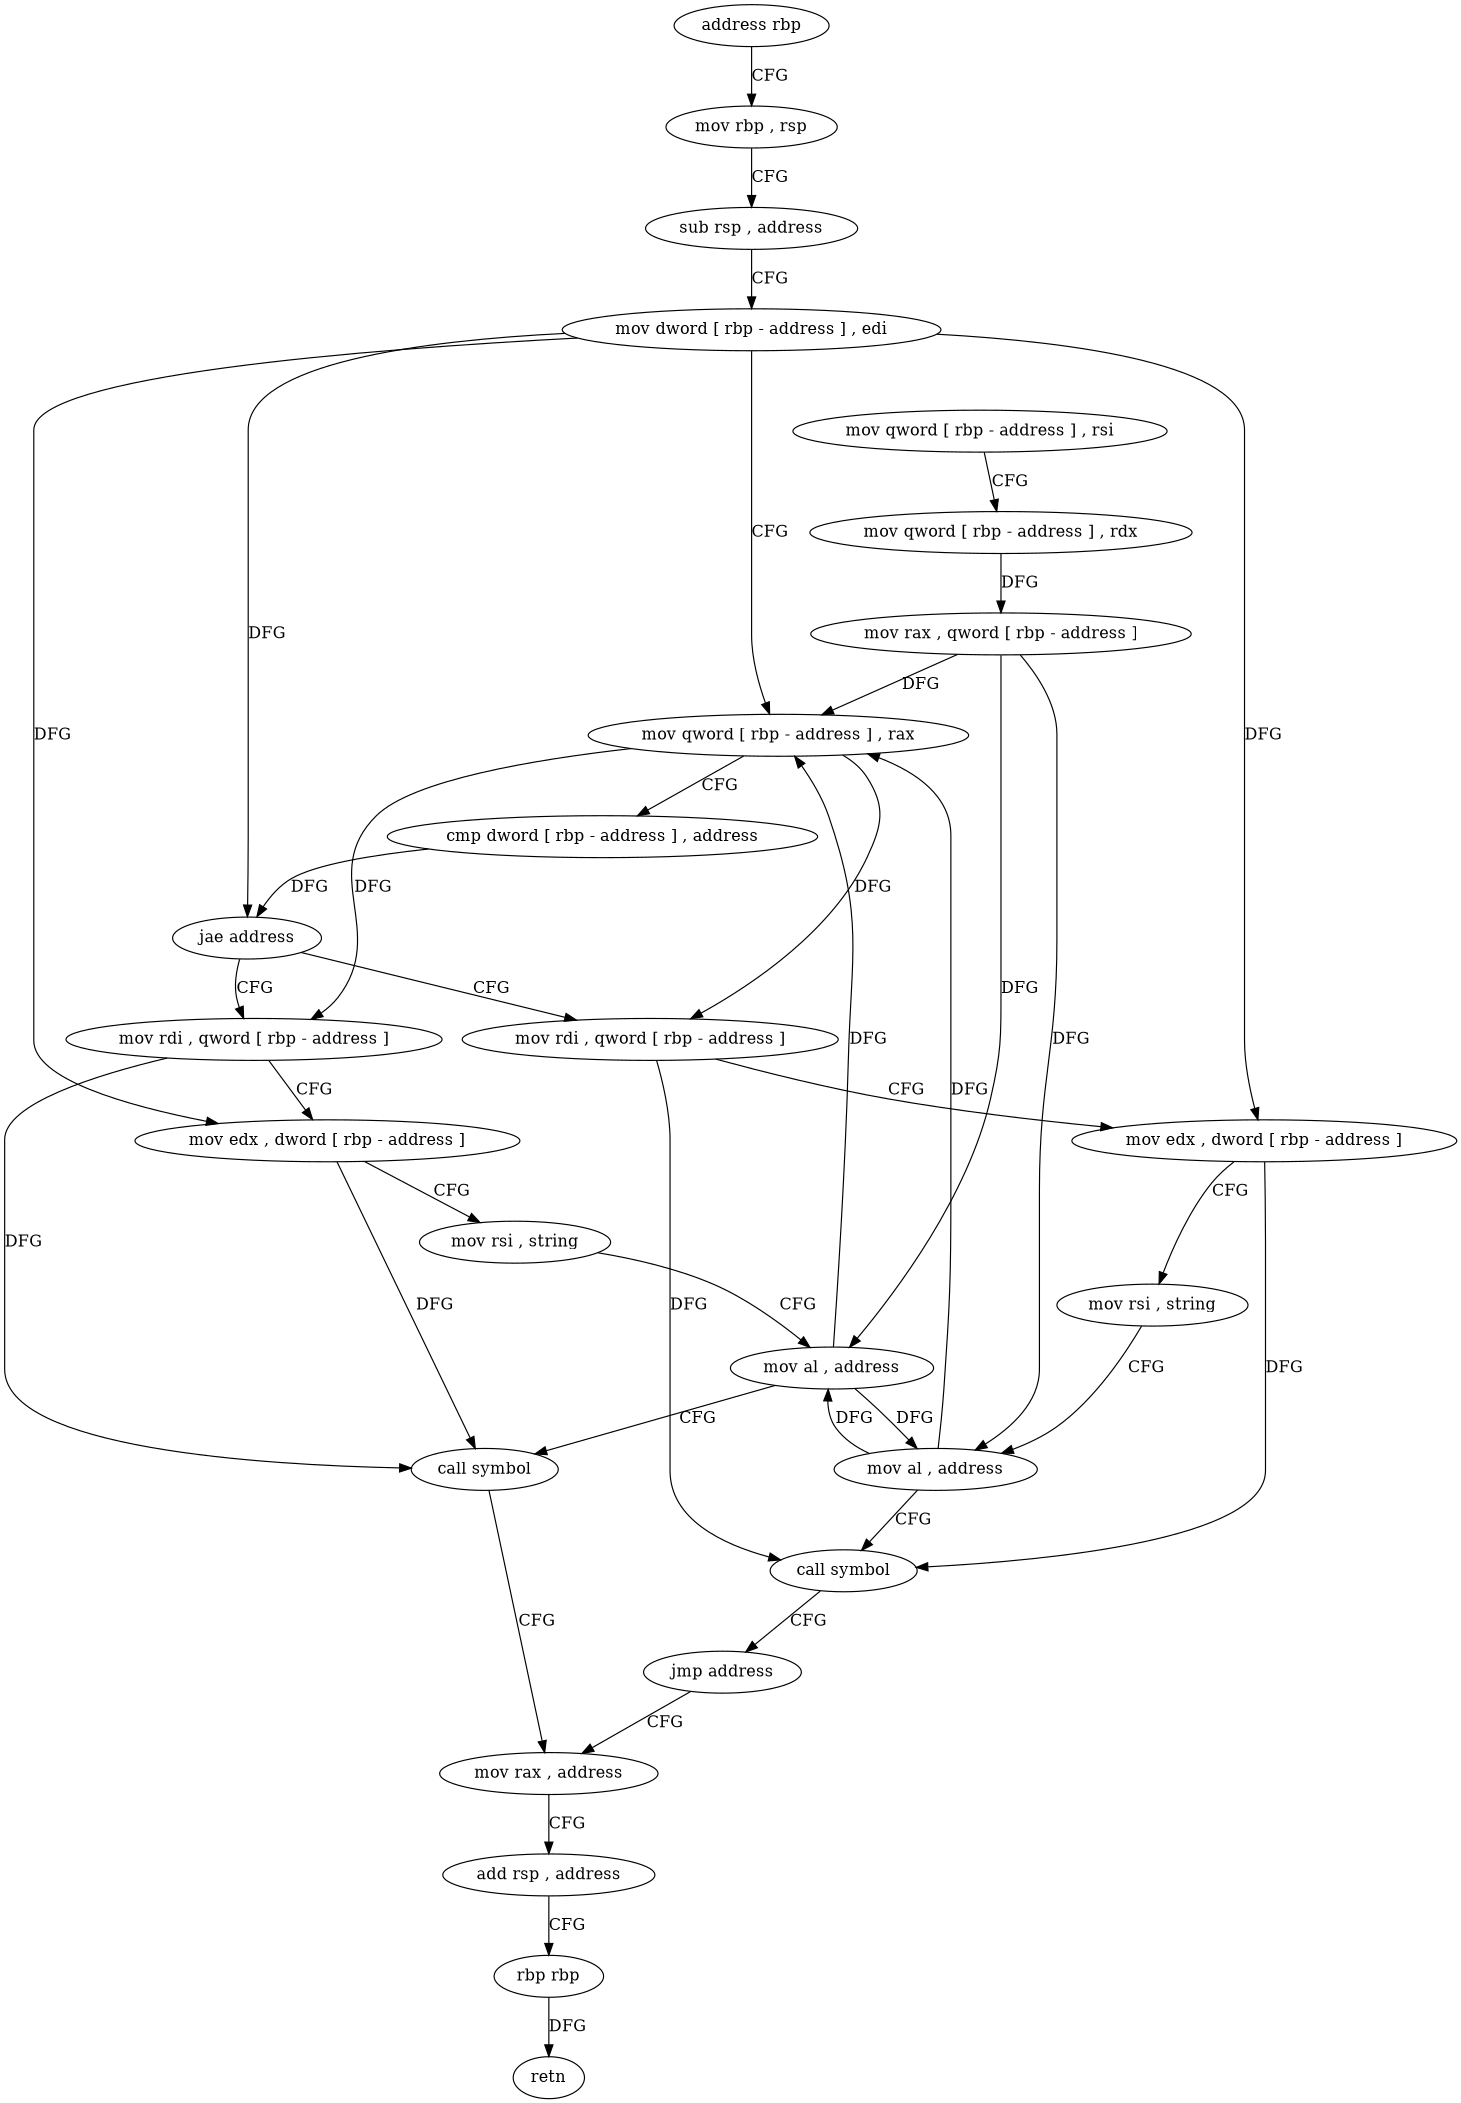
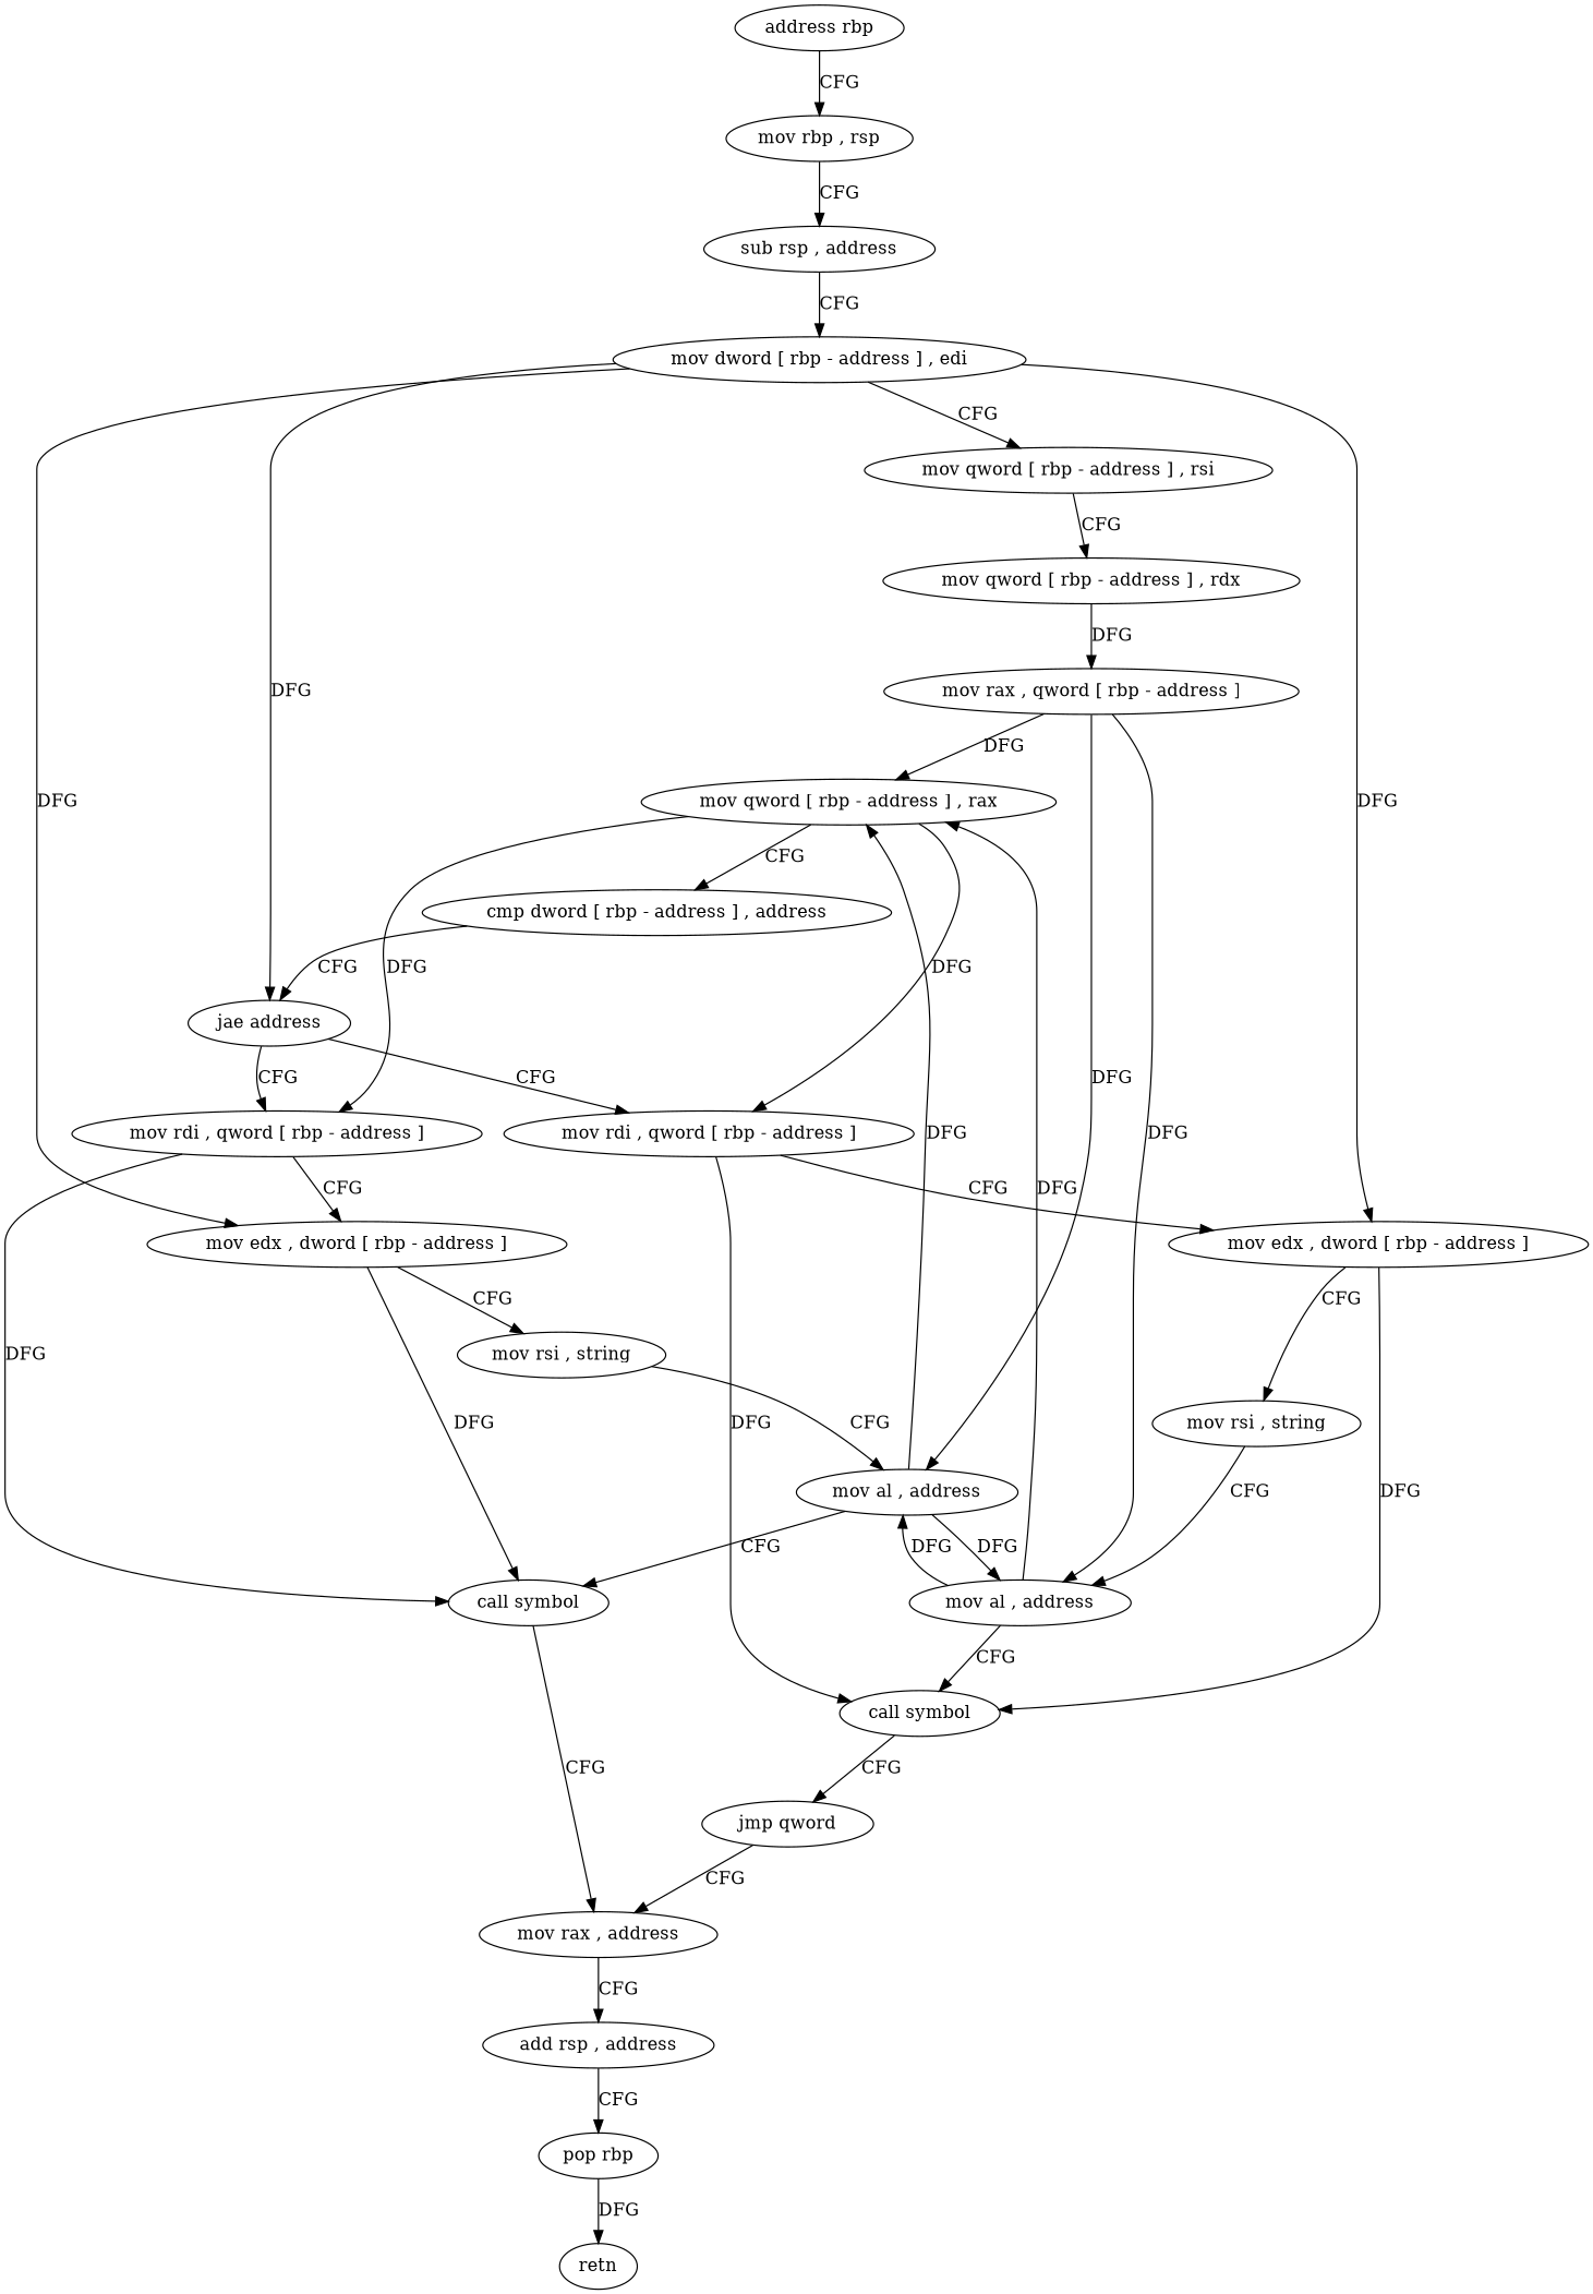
  digraph {
    n1 [label="address rbp"]
    n2 [label="mov rbp , rsp"]
    n3 [label="sub rsp , address"]
    n4 [label="mov dword [ rbp - address ] , edi"]
    n5 [label="mov qword [ rbp - address ] , rsi"]
    n6 [label="jae address"]
    n7 [label="mov edx , dword [ rbp - address ]"]
    n8 [label="mov edx , dword [ rbp - address ]"]
    n9 [label="mov qword [ rbp - address ] , rdx"]
    n10 [label="mov rdi , qword [ rbp - address ]"]
    n11 [label="mov rdi , qword [ rbp - address ]"]
    n12 [label="call symbol"]
    n13 [label="mov rsi , string"]
    n14 [label="call symbol"]
    n15 [label="mov rsi , string"]
    n16 [label="mov rax , qword [ rbp - address ]"]
    n17 [label="mov qword [ rbp - address ] , rax"]
    n18 [label="mov al , address"]
    n19 [label="mov al , address"]
    n20 [label="cmp dword [ rbp - address ] , address"]
    n21 [label="mov rax , address"]
-   n22 [label="jmp address"]
+   n22 [label="jmp qword"]
    n23 [label="add rsp , address"]
-   n24 [label="rbp rbp"]
+   n24 [label="pop rbp"]
    n25 [label=retn]
    n1 -> n2 [label=CFG]
    n2 -> n3 [label=CFG]
    n3 -> n4 [label=CFG]
-   n4 -> n17 [label=CFG]
+   n4 -> n5 [label=CFG]
    n4 -> n6 [label=DFG]
    n4 -> n7 [label=DFG]
    n4 -> n8 [label=DFG]
    n5 -> n9 [label=CFG]
    n6 -> n10 [label=CFG]
    n6 -> n11 [label=CFG]
    n7 -> n12 [label=DFG]
    n7 -> n13 [label=CFG]
    n8 -> n14 [label=DFG]
    n8 -> n15 [label=CFG]
    n9 -> n16 [label=DFG]
    n10 -> n7 [label=CFG]
    n10 -> n12 [label=DFG]
    n11 -> n8 [label=CFG]
    n11 -> n14 [label=DFG]
    n12 -> n21 [label=CFG]
    n13 -> n18 [label=CFG]
    n14 -> n22 [label=CFG]
    n15 -> n19 [label=CFG]
    n16 -> n17 [label=DFG]
    n16 -> n18 [label=DFG]
    n16 -> n19 [label=DFG]
    n17 -> n10 [label=DFG]
    n17 -> n11 [label=DFG]
    n17 -> n20 [label=CFG]
    n18 -> n12 [label=CFG]
    n18 -> n17 [label=DFG]
    n18 -> n19 [label=DFG]
    n19 -> n14 [label=CFG]
    n19 -> n17 [label=DFG]
    n19 -> n18 [label=DFG]
-   n20 -> n6 [label=DFG]
+   n20 -> n6 [label=CFG]
    n21 -> n23 [label=CFG]
    n22 -> n21 [label=CFG]
    n23 -> n24 [label=CFG]
    n24 -> n25 [label=DFG]
  }
